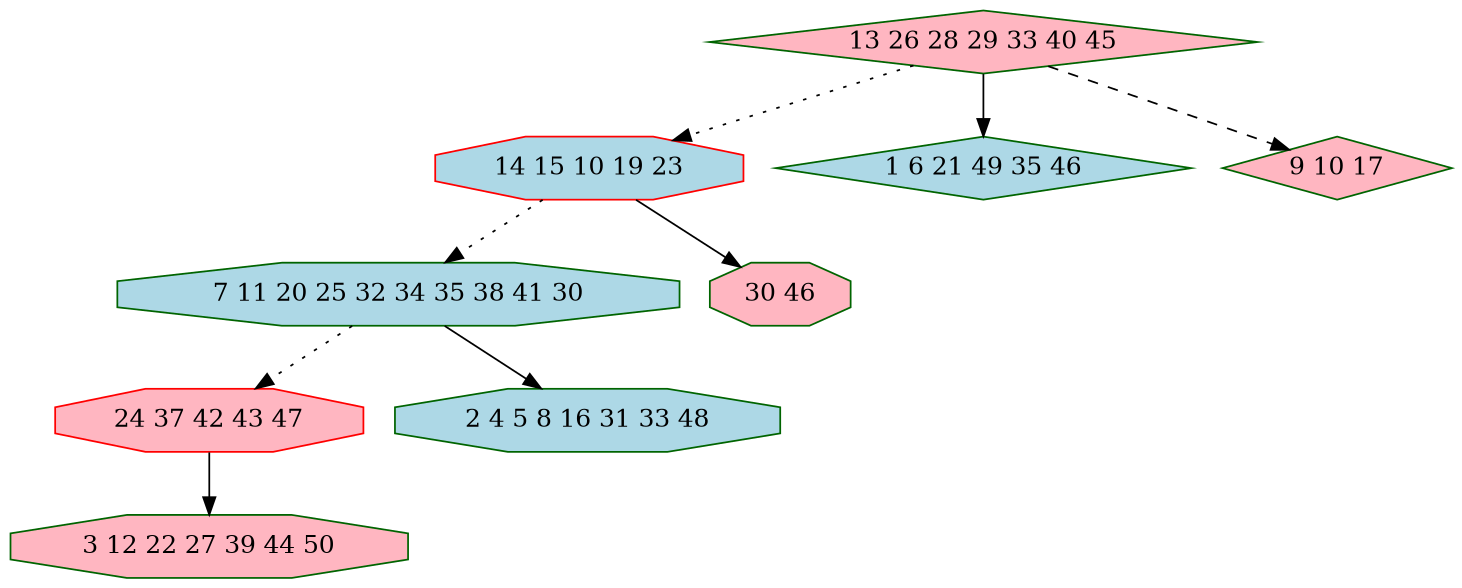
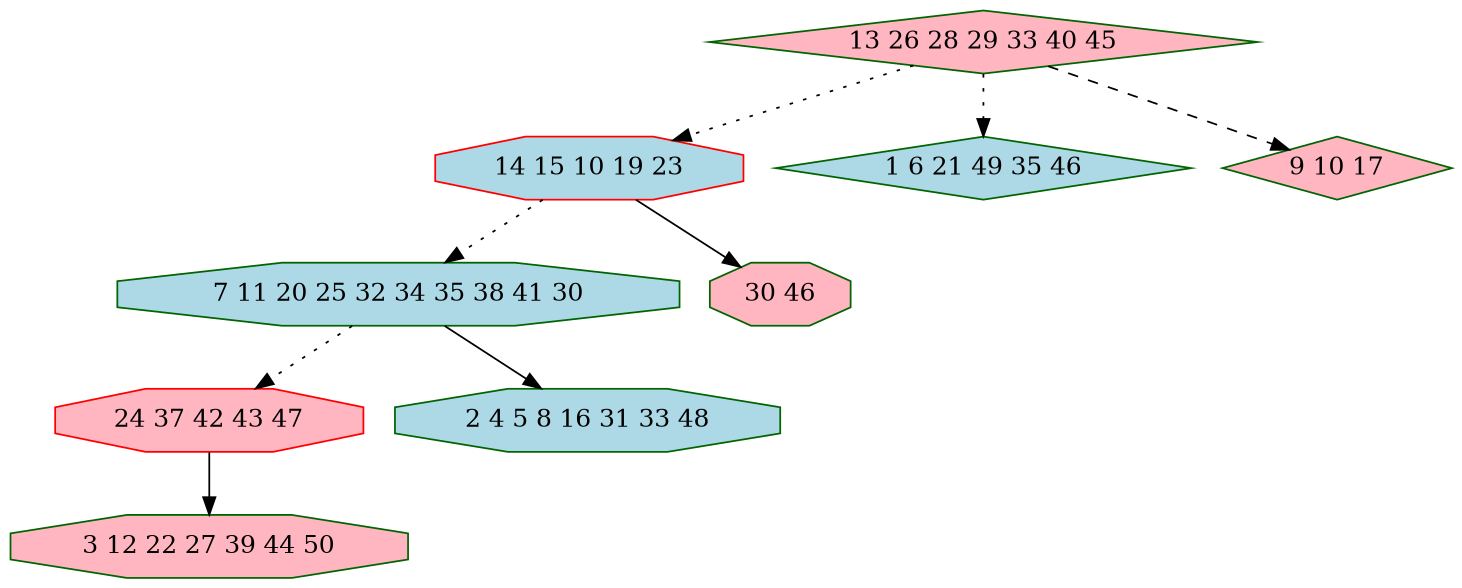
  digraph {
    node [color=darkgreen fillcolor=lightpink shape=octagon style=filled]
    edge [style=solid]
    n1 [label="13 26 28 29 33 40 45" shape=diamond]
    n2 [color=red fillcolor=lightblue label="14 15 10 19 23"]
    n3 [fillcolor=lightblue label="1 6 21 49 35 46" shape=diamond]
    n4 [label="9 10 17" shape=diamond]
    n5 [fillcolor=lightblue label="7 11 20 25 32 34 35 38 41 30"]
    n6 [label="30 46"]
    n7 [color=red label="24 37 42 43 47"]
    n8 [fillcolor=lightblue label="2 4 5 8 16 31 33 48"]
    n9 [label="3 12 22 27 39 44 50"]
    n1 -> n2 [style=dotted]
-   n1 -> n3
+   n1 -> n3 [style=dotted]
    n1 -> n4 [style=dashed]
    n2 -> n5 [style=dotted]
    n2 -> n6
    n5 -> n7 [style=dotted]
    n5 -> n8
    n7 -> n9
  }
